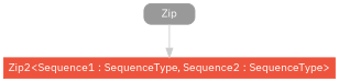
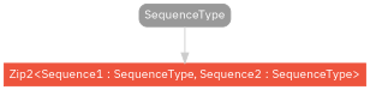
  strict digraph {
    fontname="IBM Plex Sans"
    node [fontcolor=white fontname="IBM Plex Sans" fontsize=12 margin="0.07,0.05" shape=box]
    "Zip2<Sequence1 : SequenceType, Sequence2 : SequenceType>" [color="#ee543d" fillcolor="#ee543d" height=0.3 style=filled]
-   SequenceType [color="#999999" fillcolor="#999999" height=0.3 style="filled,rounded" label=Zip]
+   SequenceType [color="#999999" fillcolor="#999999" height=0.3 style="filled,rounded"]
    subgraph sub_1 {
      rank=max
      "Zip2<Sequence1 : SequenceType, Sequence2 : SequenceType>"
    }
    SequenceType -> "Zip2<Sequence1 : SequenceType, Sequence2 : SequenceType>" [color="#cccccc" fontname="IBM Plex Sans"]
  }
